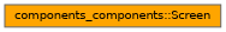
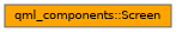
  digraph {
    rankdir=LR
-   n1 [color=grey40 fillcolor=orange fontname=Helvetica fontsize=10 height=0.2 label="components_components::Screen" shape=box style=filled width=0.4]
+   n1 [color=grey40 fillcolor=orange fontname=Helvetica fontsize=10 height=0.2 label="qml_components::Screen" shape=box style=filled width=0.4]
  }
